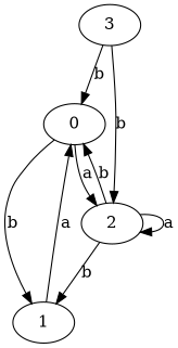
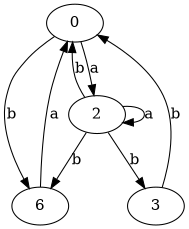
  digraph {
    d2tdocpreamble="\usetikzlibrary{automata}"
    d2tfigpreamble="\tikzstyle{every state}= [ draw=blue!50,very thick,fill=blue!20]  \tikzstyle{auto}= [fill=white]"
    ranksep=0.5
    node [style=state]
    edge [lblstyle=auto topath="bend right"]
    n1 [label=0]
-   n2 [label=1 style="state, accepting"]
+   n2 [label=6 style="state, accepting"]
    n3 [label=2]
    n4 [label=3 style="state, initial"]
    n1 -> n2 [label=b]
    n1 -> n3 [label=a]
    n2 -> n1 [label=a]
    n3 -> n1 [label=b]
    n3 -> n2 [label=b]
    n3 -> n3 [label=a topath="loop above"]
    n4 -> n1 [label=b]
-   n4 -> n3 [label=b]
+   n3 -> n4 [label=b]
  }
